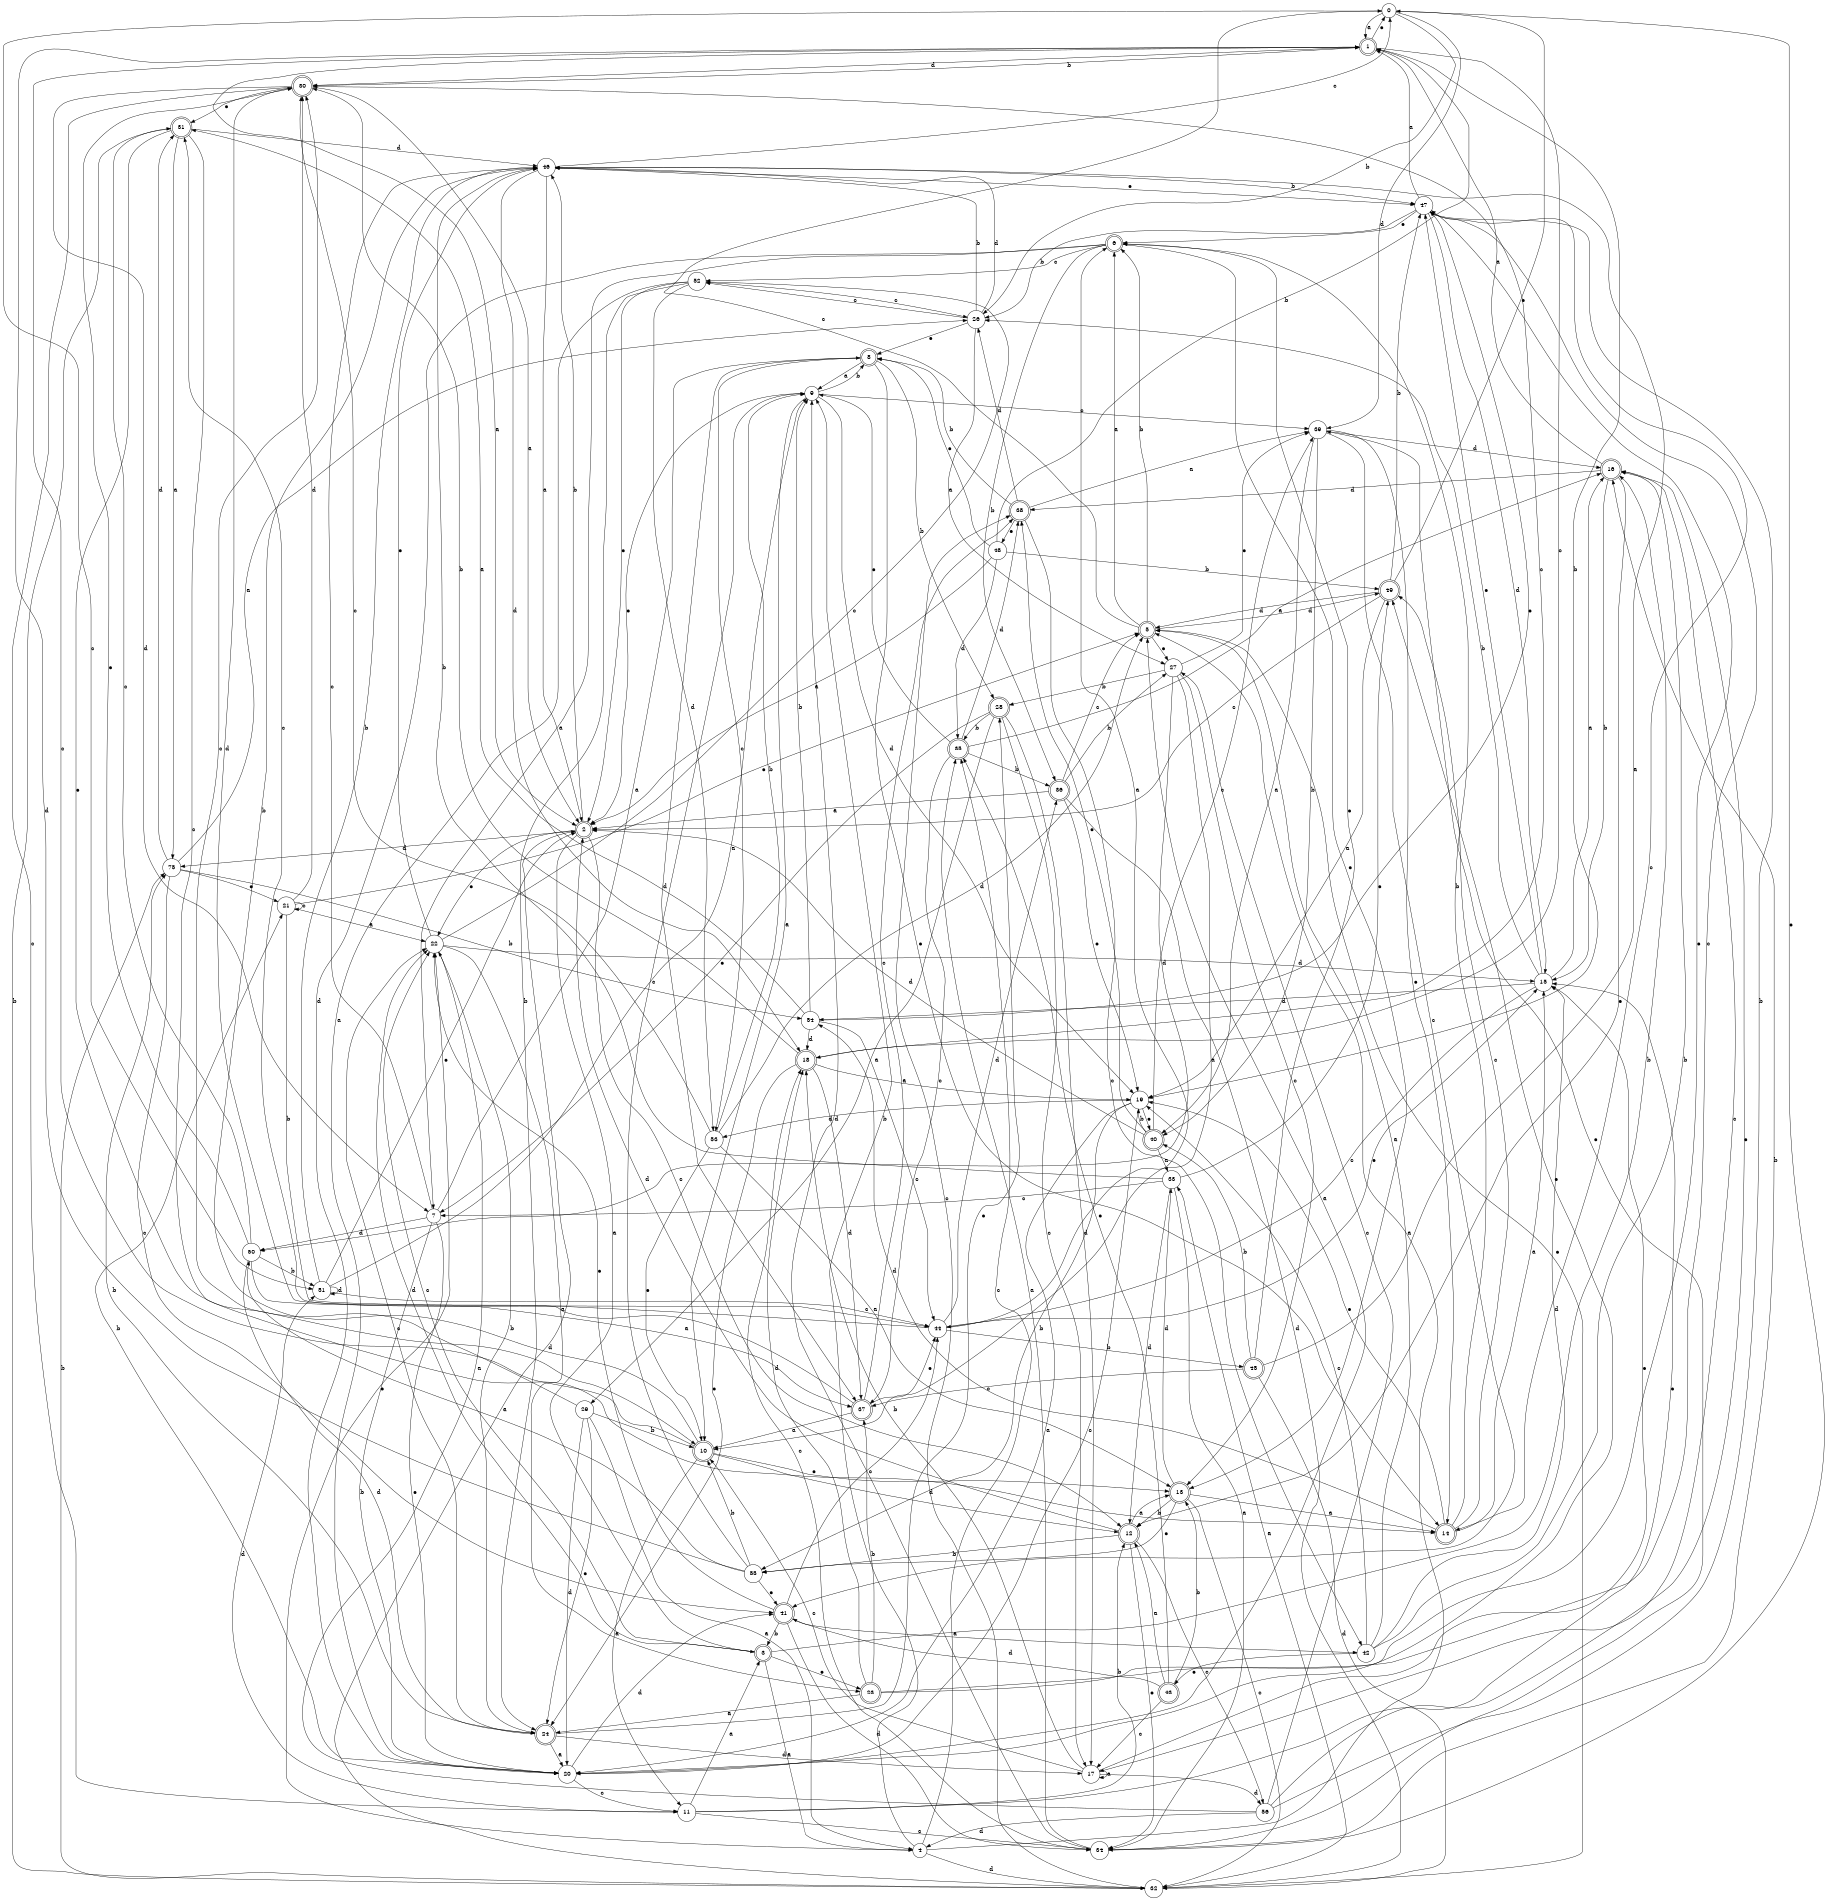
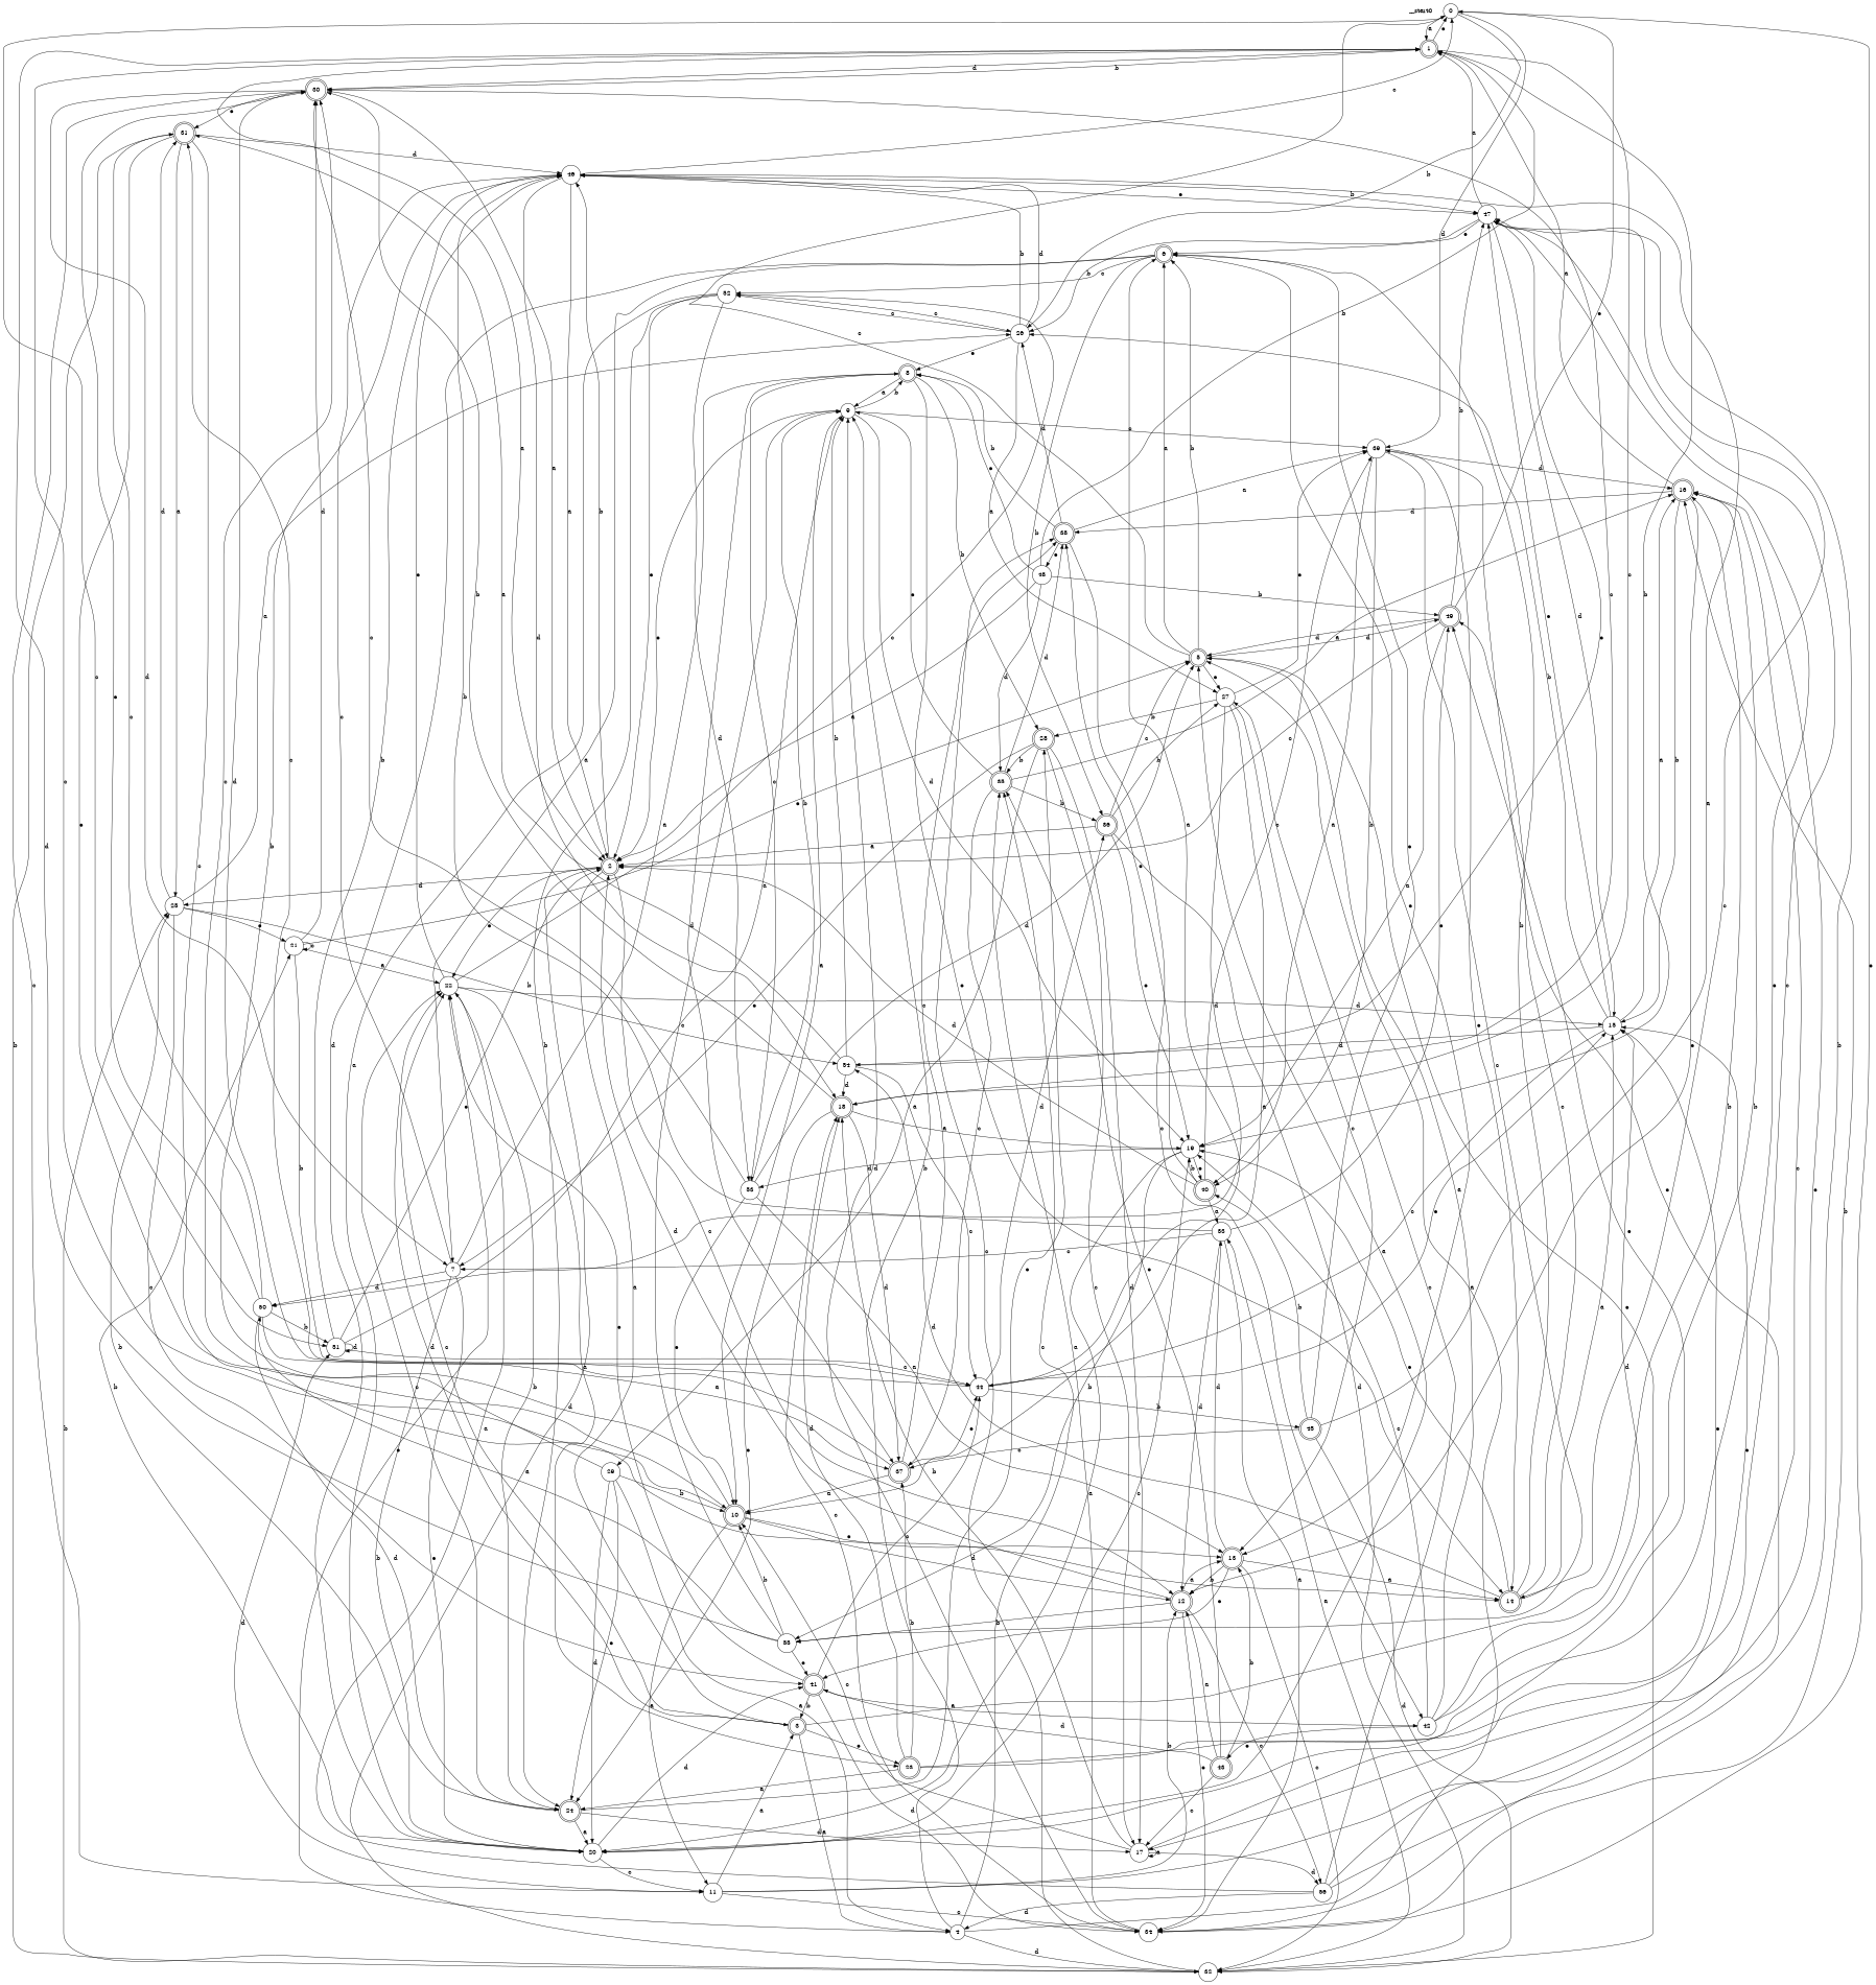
  digraph {
    rankdir=TB
    node [shape=circle color=black fillcolor=white style=filled]
+   __start0 [shape=none color="" fillcolor="" style=""]
    n2 [label=0]
    n3 [label=1 shape=doublecircle style="rounded,filled"]
    n4 [label=26]
    n5 [label=34]
    n6 [label=39]
    n7 [label=51]
    n8 [label=2 shape=doublecircle style="rounded,filled"]
    n9 [label=18 shape=doublecircle style="rounded,filled"]
    n10 [label=19]
    n11 [label=30 shape=doublecircle style="rounded,filled"]
    n12 [label=46]
    n13 [label=27]
    n14 [label=52]
    n15 [label=8 shape=doublecircle style="rounded,filled"]
    n16 [label=16 shape=doublecircle]
    n17 [label=9]
    n18 [label=35 shape=doublecircle style="rounded,filled"]
    n19 [label=14 shape=doublecircle style="rounded,filled"]
    n20 [label=40 shape=doublecircle style="rounded,filled"]
    n21 [label=41 shape=doublecircle style="rounded,filled"]
    n22 [label=44]
    n23 [label=3 shape=doublecircle style="rounded,filled"]
    n24 [label=12 shape=doublecircle style="rounded,filled"]
    n25 [label=22]
-   n26 [label=75]
+   n26 [label=25]
    n27 [label=37 shape=doublecircle style="rounded,filled"]
    n28 [label=24 shape=doublecircle style="rounded,filled"]
    n29 [label=20]
    n30 [label=53]
    n31 [label=55]
    n32 [label=7]
    n33 [label=11]
    n34 [label=31 shape=doublecircle style="rounded,filled"]
    n35 [label=4]
    n36 [label=23 shape=doublecircle style="rounded,filled"]
    n37 [label=13 shape=doublecircle style="rounded,filled"]
    n38 [label=56]
    n39 [label=15]
    n40 [label=54]
    n41 [label=21]
    n42 [label=47]
    n43 [label=5 shape=doublecircle style="rounded,filled"]
    n44 [label=32]
    n45 [label=17]
    n46 [label=38 shape=doublecircle style="rounded,filled"]
    n47 [label=6 shape=doublecircle style="rounded,filled"]
    n48 [label=49 shape=doublecircle style="rounded,filled"]
    n49 [label=10 shape=doublecircle style="rounded,filled"]
    n50 [label=33]
    n51 [label=36 shape=doublecircle style="rounded,filled"]
    n52 [label=50]
    n53 [label=28 shape=doublecircle style="rounded,filled"]
    n54 [label=29]
    n55 [label=45 shape=doublecircle style="rounded,filled"]
    n56 [label=42]
    n57 [label=48]
    n58 [label=43 shape=doublecircle style="rounded,filled"]
    n2 -> n3 [label=a]
    n2 -> n4 [label=b]
    n2 -> n5 [label=e]
    n2 -> n6 [label=d]
    n2 -> n7 [label=c]
    n3 -> n2 [label=e]
    n3 -> n8 [label=a]
    n3 -> n9 [label=c]
    n3 -> n10 [label=b]
    n3 -> n11 [label=d]
    n4 -> n12 [label=b]
    n4 -> n12 [label=d]
    n4 -> n13 [label=a]
    n4 -> n14 [label=c]
    n4 -> n15 [label=e]
    n5 -> n6 [label=e]
    n5 -> n9 [label=c]
    n5 -> n16 [label=b]
    n5 -> n17 [label=d]
    n5 -> n18 [label=a]
    n6 -> n16 [label=d]
    n6 -> n19 [label=e]
    n6 -> n20 [label=a]
    n6 -> n20 [label=b]
    n6 -> n21 [label=c]
    n7 -> n7 [label=d]
    n7 -> n8 [label=e]
    n7 -> n12 [label=b]
    n7 -> n17 [label=a]
    n7 -> n22 [label=c]
    n8 -> n12 [label=b]
    n8 -> n23 [label=a]
    n8 -> n24 [label=c]
    n8 -> n25 [label=e]
    n8 -> n26 [label=d]
    n9 -> n10 [label=a]
    n9 -> n11 [label=b]
    n9 -> n11 [label=c]
    n9 -> n27 [label=d]
    n9 -> n28 [label=e]
    n10 -> n20 [label=e]
    n10 -> n29 [label=a]
    n10 -> n29 [label=c]
    n10 -> n30 [label=d]
    n10 -> n31 [label=b]
    n11 -> n3 [label=b]
    n11 -> n8 [label=a]
    n11 -> n32 [label=d]
    n11 -> n33 [label=c]
    n11 -> n34 [label=e]
    n12 -> n2 [label=c]
    n12 -> n8 [label=a]
    n12 -> n9 [label=d]
    n12 -> n42 [label=b]
    n12 -> n42 [label=e]
    n13 -> n6 [label=e]
    n13 -> n37 [label=c]
    n13 -> n49 [label=a]
    n13 -> n52 [label=d]
    n13 -> n53 [label=b]
    n14 -> n4 [label=c]
    n14 -> n8 [label=e]
    n14 -> n28 [label=b]
    n14 -> n29 [label=a]
    n14 -> n30 [label=d]
    n15 -> n17 [label=a]
    n15 -> n19 [label=e]
    n15 -> n27 [label=d]
    n15 -> n30 [label=c]
    n15 -> n53 [label=b]
    n16 -> n3 [label=a]
    n16 -> n24 [label=e]
    n16 -> n39 [label=b]
    n16 -> n45 [label=c]
    n16 -> n46 [label=d]
    n17 -> n6 [label=c]
    n17 -> n8 [label=e]
    n17 -> n10 [label=d]
    n17 -> n15 [label=b]
    n17 -> n49 [label=a]
    n18 -> n16 [label=a]
    n18 -> n17 [label=e]
    n18 -> n27 [label=c]
    n18 -> n46 [label=d]
    n18 -> n51 [label=b]
    n19 -> n10 [label=e]
    n19 -> n39 [label=a]
    n19 -> n40 [label=d]
    n19 -> n47 [label=b]
    n19 -> n48 [label=c]
    n20 -> n6 [label=c]
    n20 -> n8 [label=d]
    n20 -> n10 [label=b]
    n20 -> n46 [label=e]
    n20 -> n50 [label=a]
    n21 -> n5 [label=d]
    n21 -> n22 [label=c]
    n21 -> n23 [label=b]
    n21 -> n25 [label=e]
    n21 -> n56 [label=a]
    n22 -> n34 [label=c]
    n22 -> n39 [label=e]
    n22 -> n47 [label=a]
    n22 -> n51 [label=d]
    n22 -> n55 [label=b]
    n23 -> n16 [label=b]
    n23 -> n25 [label=c]
    n23 -> n25 [label=d]
    n23 -> n35 [label=a]
    n23 -> n36 [label=e]
    n24 -> n5 [label=e]
    n24 -> n8 [label=d]
    n24 -> n31 [label=b]
    n24 -> n37 [label=a]
    n24 -> n38 [label=c]
    n25 -> n12 [label=e]
    n25 -> n14 [label=c]
    n25 -> n28 [label=b]
    n25 -> n36 [label=a]
    n25 -> n39 [label=d]
    n26 -> n4 [label=a]
    n26 -> n21 [label=c]
    n26 -> n34 [label=d]
    n26 -> n40 [label=b]
    n26 -> n41 [label=e]
    n27 -> n11 [label=d]
    n27 -> n22 [label=e]
    n27 -> n46 [label=c]
    n27 -> n49 [label=a]
    n28 -> n25 [label=c]
    n28 -> n26 [label=b]
    n28 -> n29 [label=a]
    n28 -> n45 [label=d]
    n28 -> n53 [label=e]
    n29 -> n21 [label=d]
    n29 -> n33 [label=c]
    n29 -> n41 [label=b]
    n29 -> n43 [label=a]
    n29 -> n48 [label=e]
    n30 -> n11 [label=c]
    n30 -> n17 [label=b]
    n30 -> n37 [label=a]
    n30 -> n43 [label=d]
    n30 -> n49 [label=e]
    n31 -> n3 [label=d]
    n31 -> n17 [label=c]
    n31 -> n21 [label=e]
    n31 -> n49 [label=b]
    n31 -> n52 [label=a]
    n32 -> n12 [label=c]
    n32 -> n15 [label=a]
    n32 -> n29 [label=b]
    n32 -> n29 [label=e]
    n32 -> n52 [label=d]
    n33 -> n5 [label=c]
    n33 -> n7 [label=d]
    n33 -> n23 [label=a]
    n33 -> n24 [label=b]
    n33 -> n39 [label=e]
    n34 -> n12 [label=d]
    n34 -> n19 [label=c]
    n34 -> n26 [label=a]
    n34 -> n44 [label=b]
    n34 -> n49 [label=e]
    n35 -> n17 [label=b]
    n35 -> n18 [label=c]
    n35 -> n25 [label=e]
    n35 -> n43 [label=a]
    n35 -> n44 [label=d]
    n36 -> n9 [label=d]
    n36 -> n27 [label=b]
    n36 -> n28 [label=a]
    n36 -> n42 [label=c]
    n36 -> n42 [label=e]
    n37 -> n19 [label=a]
    n37 -> n24 [label=b]
    n37 -> n31 [label=e]
    n37 -> n44 [label=c]
    n37 -> n50 [label=d]
    n38 -> n13 [label=c]
    n38 -> n16 [label=e]
    n38 -> n25 [label=a]
    n38 -> n35 [label=d]
    n38 -> n42 [label=b]
    n39 -> n4 [label=b]
    n39 -> n16 [label=a]
    n39 -> n22 [label=c]
    n39 -> n40 [label=d]
    n39 -> n42 [label=e]
    n40 -> n9 [label=d]
    n40 -> n17 [label=b]
    n40 -> n22 [label=c]
    n40 -> n34 [label=a]
    n40 -> n42 [label=e]
    n41 -> n11 [label=d]
    n41 -> n22 [label=b]
    n41 -> n25 [label=a]
    n41 -> n41 [label=c]
    n41 -> n43 [label=e]
    n42 -> n3 [label=a]
    n42 -> n4 [label=b]
    n42 -> n19 [label=c]
    n42 -> n39 [label=d]
    n42 -> n47 [label=e]
    n43 -> n2 [label=c]
    n43 -> n13 [label=e]
    n43 -> n47 [label=a]
    n43 -> n47 [label=b]
    n43 -> n48 [label=d]
    n44 -> n8 [label=d]
    n44 -> n26 [label=b]
    n44 -> n43 [label=e]
    n44 -> n46 [label=c]
    n44 -> n50 [label=a]
    n45 -> n9 [label=b]
    n45 -> n38 [label=d]
    n45 -> n39 [label=e]
    n45 -> n45 [label=a]
    n45 -> n49 [label=c]
    n46 -> n4 [label=d]
    n46 -> n6 [label=a]
    n46 -> n15 [label=b]
    n46 -> n56 [label=c]
    n46 -> n57 [label=e]
    n47 -> n14 [label=c]
    n47 -> n29 [label=d]
    n47 -> n32 [label=a]
    n47 -> n37 [label=e]
    n47 -> n51 [label=b]
    n48 -> n2 [label=e]
    n48 -> n8 [label=c]
    n48 -> n10 [label=a]
    n48 -> n42 [label=b]
    n48 -> n43 [label=d]
    n49 -> n3 [label=c]
    n49 -> n12 [label=b]
    n49 -> n24 [label=d]
    n49 -> n33 [label=a]
    n49 -> n37 [label=e]
    n50 -> n5 [label=a]
    n50 -> n12 [label=b]
    n50 -> n24 [label=d]
    n50 -> n32 [label=c]
    n50 -> n48 [label=e]
    n51 -> n8 [label=a]
    n51 -> n10 [label=e]
    n51 -> n13 [label=b]
    n51 -> n43 [label=c]
    n51 -> n44 [label=d]
    n52 -> n7 [label=b]
    n52 -> n11 [label=e]
    n52 -> n27 [label=a]
    n52 -> n28 [label=d]
    n52 -> n34 [label=c]
    n53 -> n18 [label=b]
    n53 -> n32 [label=e]
    n53 -> n45 [label=c]
    n53 -> n45 [label=d]
    n53 -> n54 [label=a]
    n54 -> n11 [label=c]
    n54 -> n28 [label=e]
    n54 -> n29 [label=d]
    n54 -> n35 [label=a]
    n54 -> n49 [label=b]
    n55 -> n12 [label=a]
    n55 -> n20 [label=b]
    n55 -> n27 [label=c]
    n55 -> n44 [label=d]
    n55 -> n47 [label=e]
    n56 -> n10 [label=c]
    n56 -> n16 [label=b]
    n56 -> n39 [label=d]
    n56 -> n43 [label=a]
    n56 -> n58 [label=e]
    n57 -> n3 [label=b]
    n57 -> n8 [label=a]
    n57 -> n15 [label=e]
    n57 -> n18 [label=d]
    n57 -> n48 [label=b]
    n58 -> n18 [label=e]
    n58 -> n21 [label=d]
    n58 -> n24 [label=a]
    n58 -> n37 [label=b]
    n58 -> n45 [label=c]
  }
